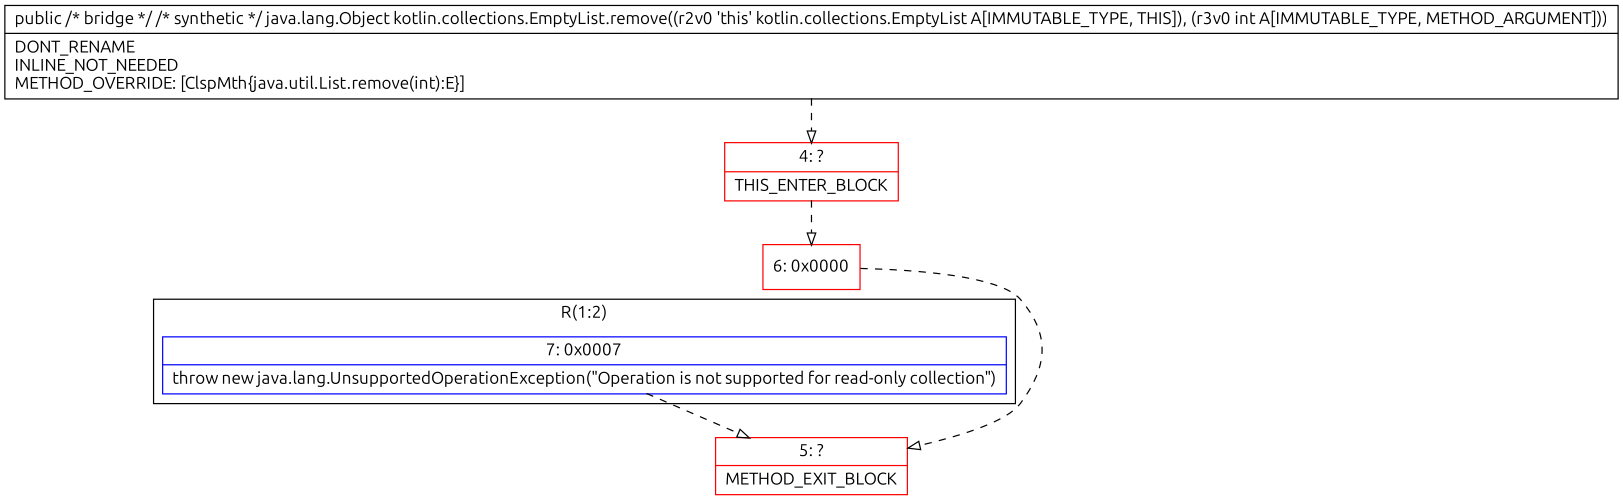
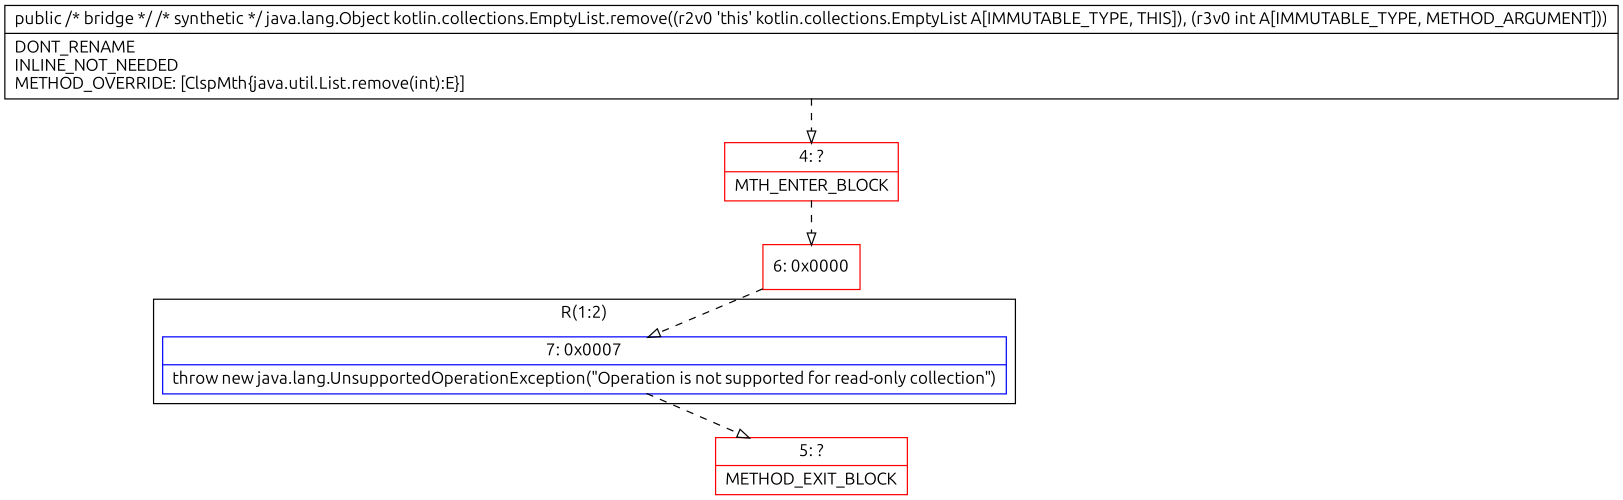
  digraph {
    fontname=Ubuntu
    node [color=red fontname=Ubuntu shape=record]
    edge [arrowhead=onormal fontname=Ubuntu style=dashed]
    n1 [color=blue label="{7\:\ 0x0007|throw new java.lang.UnsupportedOperationException(\"Operation is not supported for read\-only collection\")\l}"]
    n2 [label="{5\:\ ?|METHOD_EXIT_BLOCK\l}"]
-   n3 [label="{4\:\ ?|THIS_ENTER_BLOCK\l}"]
+   n3 [label="{4\:\ ?|MTH_ENTER_BLOCK\l}"]
    n4 [label="{6\:\ 0x0000}"]
    n5 [label="{public \/* bridge *\/ \/* synthetic *\/ java.lang.Object kotlin.collections.EmptyList.remove((r2v0 'this' kotlin.collections.EmptyList A[IMMUTABLE_TYPE, THIS]), (r3v0 int A[IMMUTABLE_TYPE, METHOD_ARGUMENT]))  | DONT_RENAME\lINLINE_NOT_NEEDED\lMETHOD_OVERRIDE: [ClspMth\{java.util.List.remove(int):E\}]\l}" color=""]
    subgraph cluster_1 {
      label="R(1:2)"
      n1
    }
    n1 -> n2
    n3 -> n4
-   n4 -> n2
+   n4 -> n1
    n5 -> n3
  }
